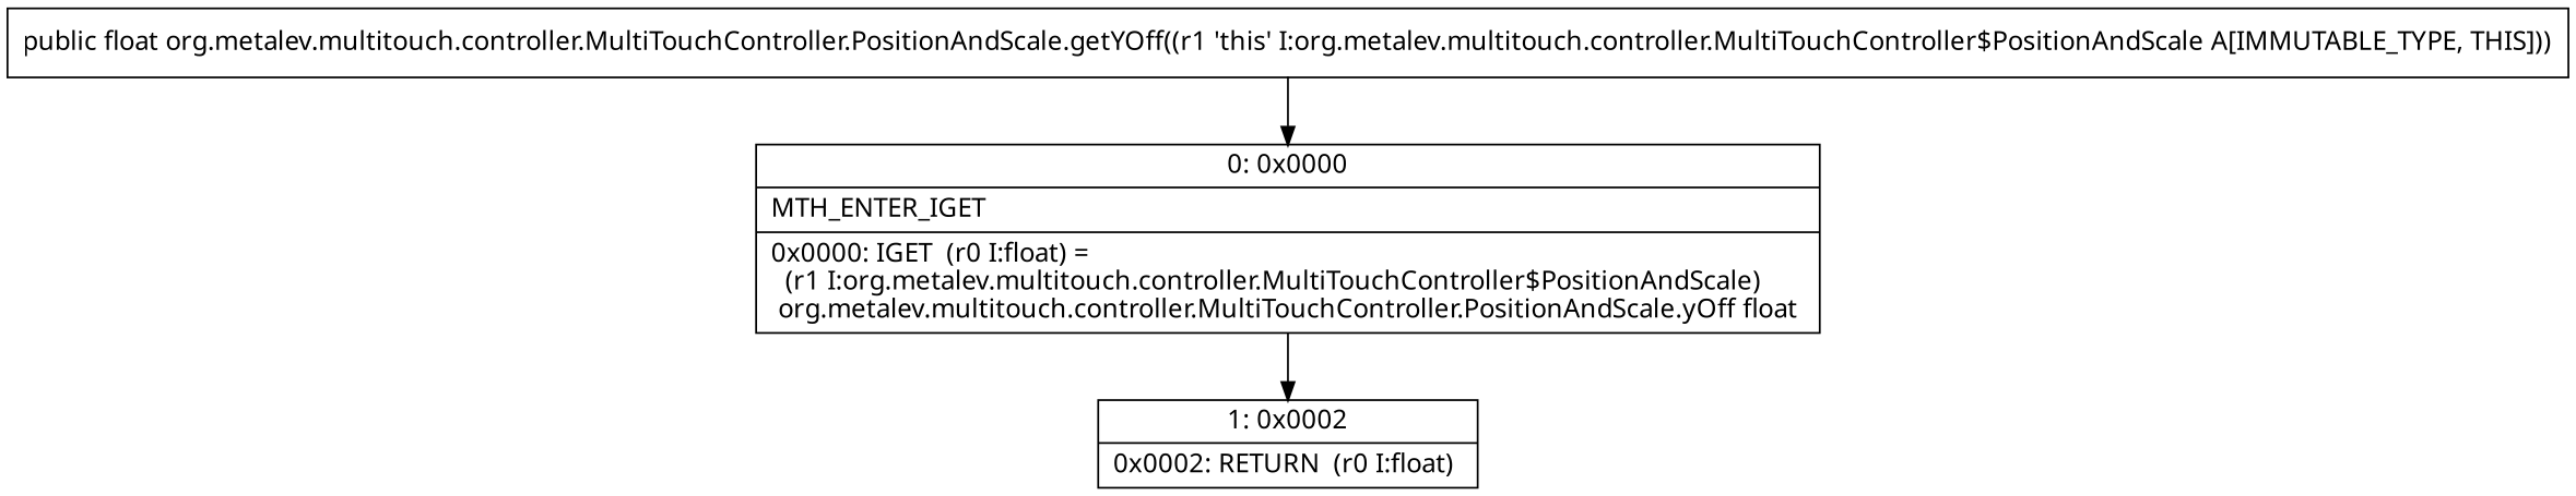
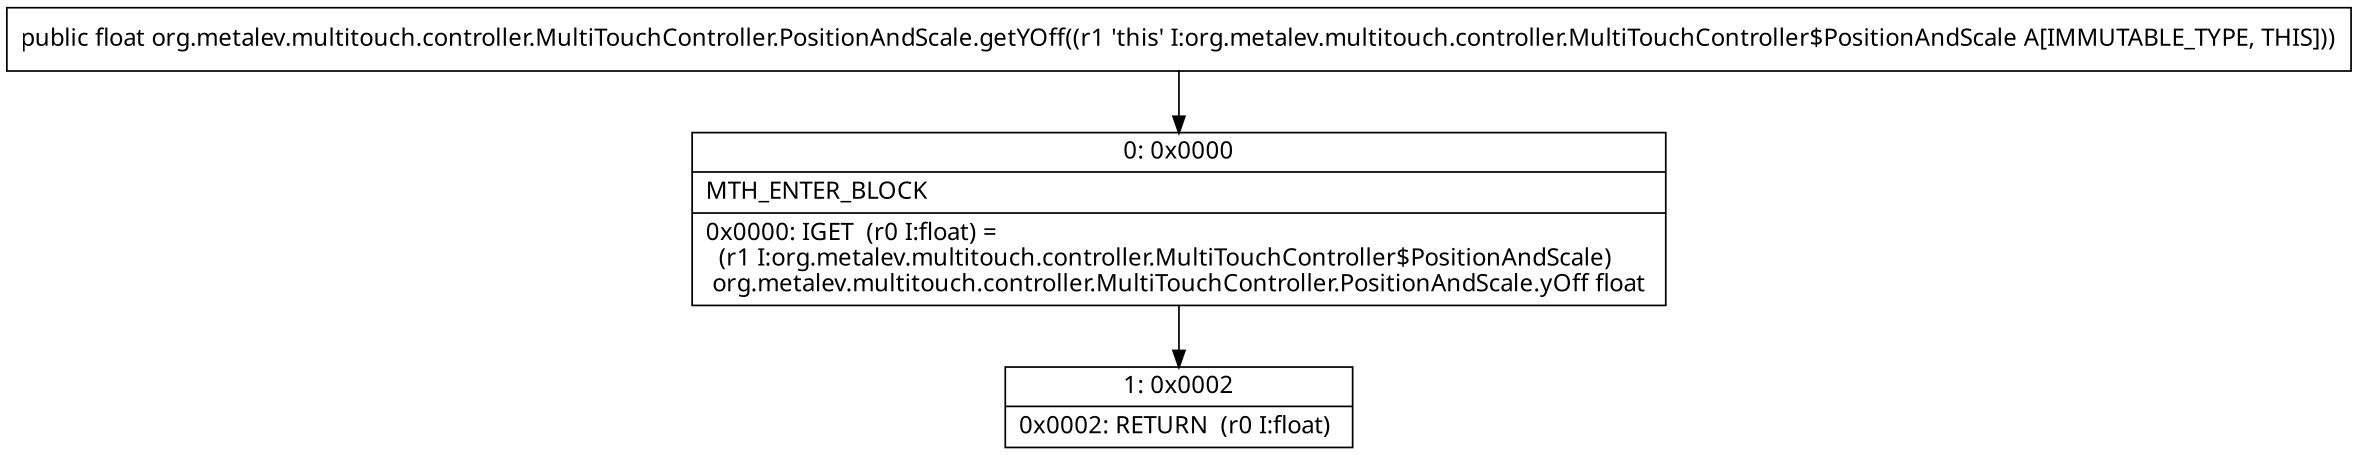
  digraph {
    fontname="Noto Sans"
    node [shape=record fontname="Noto Sans"]
    edge [fontname="Noto Sans"]
-   n1 [label="{0\:\ 0x0000|MTH_ENTER_IGET\l|0x0000: IGET  (r0 I:float) = \l  (r1 I:org.metalev.multitouch.controller.MultiTouchController$PositionAndScale)\l org.metalev.multitouch.controller.MultiTouchController.PositionAndScale.yOff float \l}"]
+   n1 [label="{0\:\ 0x0000|MTH_ENTER_BLOCK\l|0x0000: IGET  (r0 I:float) = \l  (r1 I:org.metalev.multitouch.controller.MultiTouchController$PositionAndScale)\l org.metalev.multitouch.controller.MultiTouchController.PositionAndScale.yOff float \l}"]
    n2 [label="{1\:\ 0x0002|0x0002: RETURN  (r0 I:float) \l}"]
    n3 [label="{public float org.metalev.multitouch.controller.MultiTouchController.PositionAndScale.getYOff((r1 'this' I:org.metalev.multitouch.controller.MultiTouchController$PositionAndScale A[IMMUTABLE_TYPE, THIS])) }"]
    n1 -> n2
    n3 -> n1
  }
